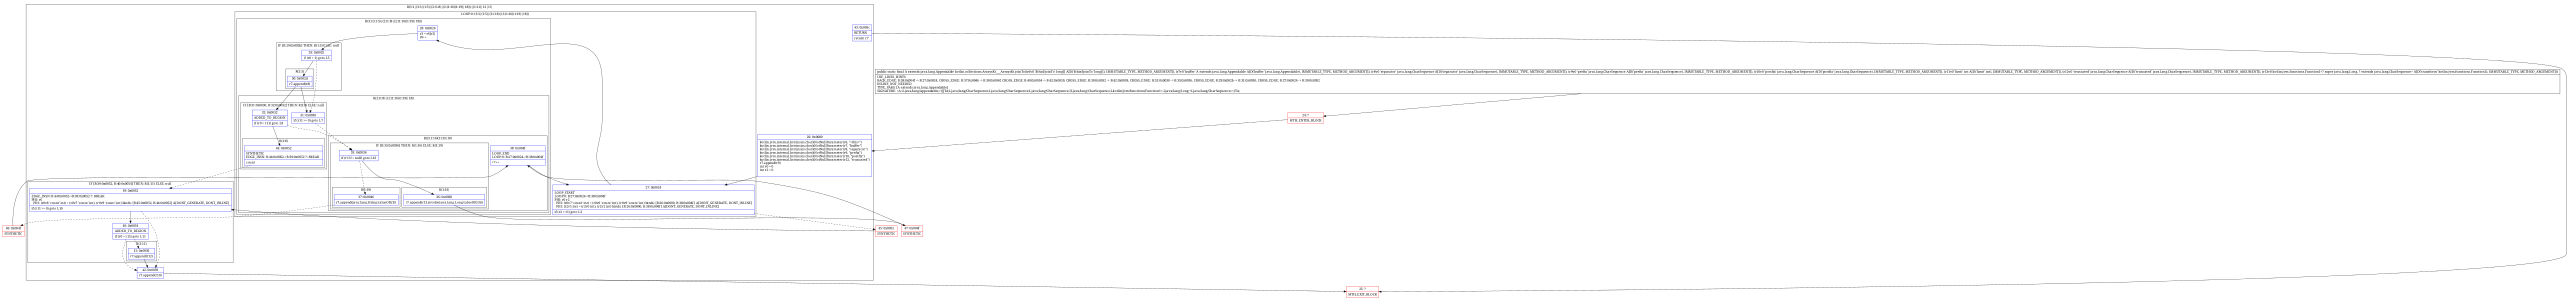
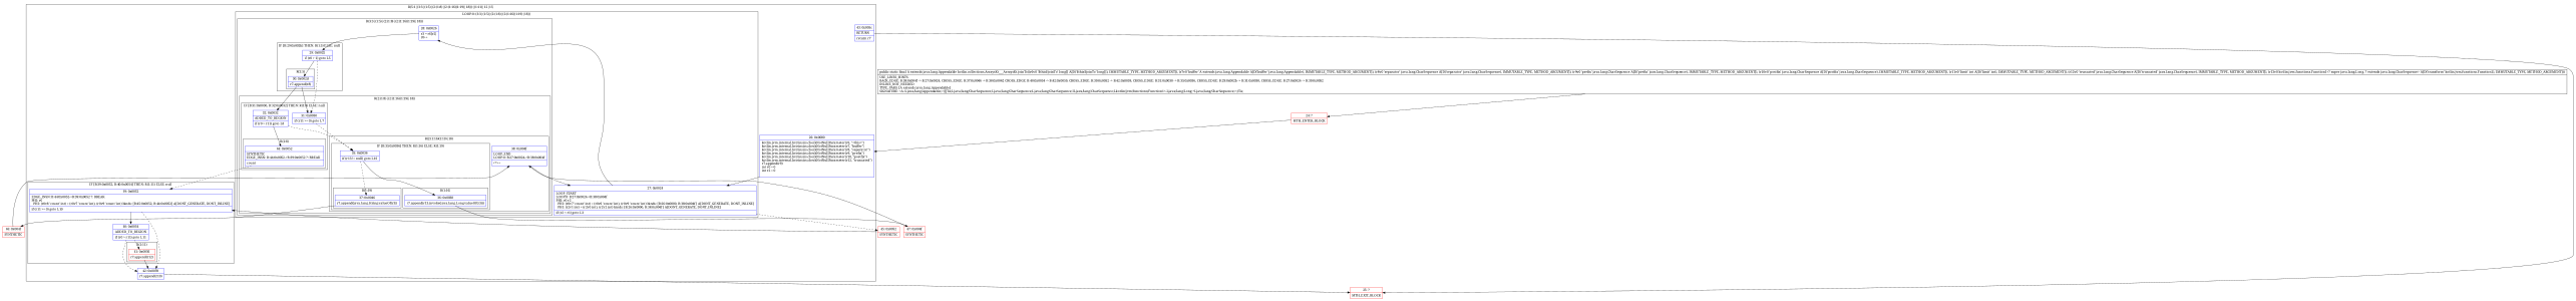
  digraph {
    fontname="Noto Serif"
    node [color=blue fontname="Noto Serif" shape=record]
    edge [fontname="Noto Serif"]
    n1 [label="{30\:\ 0x002d|r7.append(r8)\l}"]
    n2 [label="{29\:\ 0x002b|if (r0 \> 1) goto L5\l}"]
    n3 [label="{44\:\ 0x0052|SYNTHETIC\lEDGE_INSN: B:44:0x0052\-\>B:39:0x0052 ?: BREAK  \l|count\l}"]
    n4 [label="{31\:\ 0x0030|if (r11 \>= 0) goto L7\l}"]
    n5 [label="{32\:\ 0x0032|ADDED_TO_REGION\l|if (r0 \> r11) goto L8\l}"]
    n6 [label="{36\:\ 0x0038|r7.append(r13.invoke(java.lang.Long.valueOf(r3)))\l}"]
    n7 [label="{37\:\ 0x0046|r7.append(java.lang.String.valueOf(r3))\l}"]
    n8 [label="{35\:\ 0x0036|if (r13 != null) goto L16\l}"]
    n9 [label="{38\:\ 0x004f|LOOP_END\lLOOP:0: B:27:0x0024\-\>B:38:0x004f\l|r2++\l}"]
    n10 [label="{28\:\ 0x0026|r3 = r6[r2]\lr0++\l}"]
    n11 [label="{27\:\ 0x0024|LOOP_START\lLOOP:0: B:27:0x0024\-\>B:38:0x004f\lPHI: r0 r2 \l  PHI: (r0v7 'count' int) = (r0v6 'count' int), (r0v9 'count' int) binds: [B:26:0x0000, B:38:0x004f] A[DONT_GENERATE, DONT_INLINE]\l  PHI: (r2v1 int) = (r2v0 int), (r2v2 int) binds: [B:26:0x0000, B:38:0x004f] A[DONT_GENERATE, DONT_INLINE]\l|if (r2 \< r1) goto L3\l}"]
-   n12 [label="{41\:\ 0x0056|r7.append(r12)\l}"]
+   n12 [color=red label="{41\:\ 0x0056|r7.append(r12)\l}"]
    n13 [label="{39\:\ 0x0052|EDGE_INSN: B:44:0x0052\-\>B:39:0x0052 ?: BREAK  \lPHI: r0 \l  PHI: (r0v8 'count' int) = (r0v7 'count' int), (r0v9 'count' int) binds: [B:45:0x0052, B:44:0x0052] A[DONT_GENERATE, DONT_INLINE]\l|if (r11 \>= 0) goto L10\l}"]
    n14 [label="{40\:\ 0x0054|ADDED_TO_REGION\l|if (r0 \> r11) goto L11\l}"]
    n15 [label="{26\:\ 0x0000|kotlin.jvm.internal.Intrinsics.checkNotNullParameter(r6, \"\<this\>\")\lkotlin.jvm.internal.Intrinsics.checkNotNullParameter(r7, \"buffer\")\lkotlin.jvm.internal.Intrinsics.checkNotNullParameter(r8, \"separator\")\lkotlin.jvm.internal.Intrinsics.checkNotNullParameter(r9, \"prefix\")\lkotlin.jvm.internal.Intrinsics.checkNotNullParameter(r10, \"postfix\")\lkotlin.jvm.internal.Intrinsics.checkNotNullParameter(r12, \"truncated\")\lr7.append(r9)\lint r0 = 0\lint r2 = 0\l\l}"]
    n16 [label="{42\:\ 0x0059|r7.append(r10)\l}"]
    n17 [label="{43\:\ 0x005c|RETURN\l|return r7\l}"]
    n18 [color=red label="{47\:\ 0x004f|SYNTHETIC\l}"]
    n19 [color=red label="{46\:\ 0x004f|SYNTHETIC\l}"]
    n20 [color=red label="{45\:\ 0x0052|SYNTHETIC\l}"]
    n21 [color=red label="{25\:\ ?|MTH_EXIT_BLOCK\l}"]
    n22 [color=red label="{24\:\ ?|MTH_ENTER_BLOCK\l}"]
    n23 [label="{public static final A extends java.lang.Appendable kotlin.collections.ArraysKt___ArraysKt.joinTo((r6v0 '$this$joinTo' long[] A[D('$this$joinTo' long[]), IMMUTABLE_TYPE, METHOD_ARGUMENT]), (r7v0 'buffer' A extends java.lang.Appendable A[D('buffer' java.lang.Appendable), IMMUTABLE_TYPE, METHOD_ARGUMENT]), (r8v0 'separator' java.lang.CharSequence A[D('separator' java.lang.CharSequence), IMMUTABLE_TYPE, METHOD_ARGUMENT]), (r9v0 'prefix' java.lang.CharSequence A[D('prefix' java.lang.CharSequence), IMMUTABLE_TYPE, METHOD_ARGUMENT]), (r10v0 'postfix' java.lang.CharSequence A[D('postfix' java.lang.CharSequence), IMMUTABLE_TYPE, METHOD_ARGUMENT]), (r11v0 'limit' int A[D('limit' int), IMMUTABLE_TYPE, METHOD_ARGUMENT]), (r12v0 'truncated' java.lang.CharSequence A[D('truncated' java.lang.CharSequence), IMMUTABLE_TYPE, METHOD_ARGUMENT]), (r13v0 kotlin.jvm.functions.Function1\<? super java.lang.Long, ? extends java.lang.CharSequence\> A[D('transform' kotlin.jvm.functions.Function1), IMMUTABLE_TYPE, METHOD_ARGUMENT]))  | USE_LINES_HINTS\lBACK_EDGE: B:38:0x004f \-\> B:27:0x0024, CROSS_EDGE: B:37:0x0046 \-\> B:38:0x004f, CROSS_EDGE: B:40:0x0054 \-\> B:42:0x0059, CROSS_EDGE: B:39:0x0052 \-\> B:42:0x0059, CROSS_EDGE: B:31:0x0030 \-\> B:35:0x0036, CROSS_EDGE: B:29:0x002b \-\> B:31:0x0030, CROSS_EDGE: B:27:0x0024 \-\> B:39:0x0052\lINLINE_NOT_NEEDED\lTYPE_VARS: [A extends java.lang.Appendable]\lSIGNATURE: \<A::Ljava\/lang\/Appendable;\>([JTA;Ljava\/lang\/CharSequence;Ljava\/lang\/CharSequence;Ljava\/lang\/CharSequence;ILjava\/lang\/CharSequence;Lkotlin\/jvm\/functions\/Function1\<\-Ljava\/lang\/Long;+Ljava\/lang\/CharSequence;\>;)TA;\l}" color=""]
    subgraph cluster_1 {
      label="R(5:1|(3:3|(1:5)|(2:(1:8)|(2:(1:16)(1:19)|18)))|(1:11)|12|13)"
      n15
      n16
      n17
      subgraph cluster_2 {
        label="LOOP:0: (3:3|(1:5)|(2:(1:8)|(2:(1:16)(1:19)|18)))"
        n11
        subgraph cluster_3 {
          label="R(3:3|(1:5)|(2:(1:8)|(2:(1:16)(1:19)|18)))"
          n10
          subgraph cluster_4 {
            label="IF [B:29:0x002b] THEN: R(1:5) ELSE: null"
            n2
            subgraph cluster_5 {
              label="R(1:5)"
              n1
            }
          }
          subgraph cluster_6 {
            label="R(2:(1:8)|(2:(1:16)(1:19)|18))"
            subgraph cluster_7 {
              label="IF [B:31:0x0030, B:32:0x0032] THEN: R(1:8) ELSE: null"
              n4
              n5
              subgraph cluster_8 {
                label="R(1:8)"
                n3
              }
            }
            subgraph cluster_9 {
              label="R(2:(1:16)(1:19)|18)"
              n9
              subgraph cluster_10 {
                label="IF [B:35:0x0036] THEN: R(1:16) ELSE: R(1:19)"
                n8
                subgraph cluster_11 {
                  label="R(1:16)"
                  n6
                }
                subgraph cluster_12 {
                  label="R(1:19)"
                  n7
                }
              }
            }
          }
        }
      }
      subgraph cluster_13 {
        label="IF [B:39:0x0052, B:40:0x0054] THEN: R(1:11) ELSE: null"
        n13
        n14
        subgraph cluster_14 {
          label="R(1:11)"
          n12
        }
      }
    }
    n1 -> n4
    n1 -> n5
    n2 -> n1
    n2 -> n4 [style=dashed]
    n3 -> n13 [style=dashed]
    n4 -> n8 [style=dashed]
    n5 -> n3
    n5 -> n8 [style=dashed]
    n6 -> n18
-   n7 -> n19 [style=dashed]
+   n7 -> n19
    n8 -> n6
    n8 -> n7 [style=dashed]
    n9 -> n11
    n10 -> n2
    n11 -> n10
    n11 -> n20 [style=dashed]
    n12 -> n16
    n13 -> n14
    n13 -> n16 [style=dashed]
    n14 -> n12 [style=dashed]
    n14 -> n16 [style=dashed]
    n15 -> n11
    n16 -> n21
    n17 -> n21
    n18 -> n9
    n19 -> n9
    n20 -> n13
    n22 -> n15
    n23 -> n22
  }
